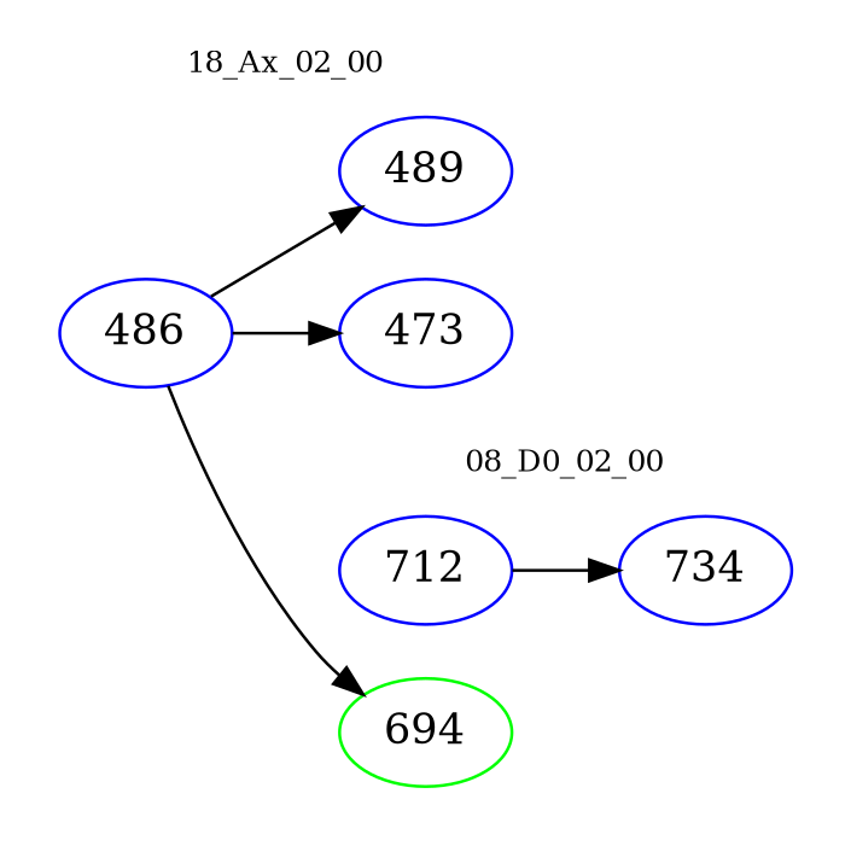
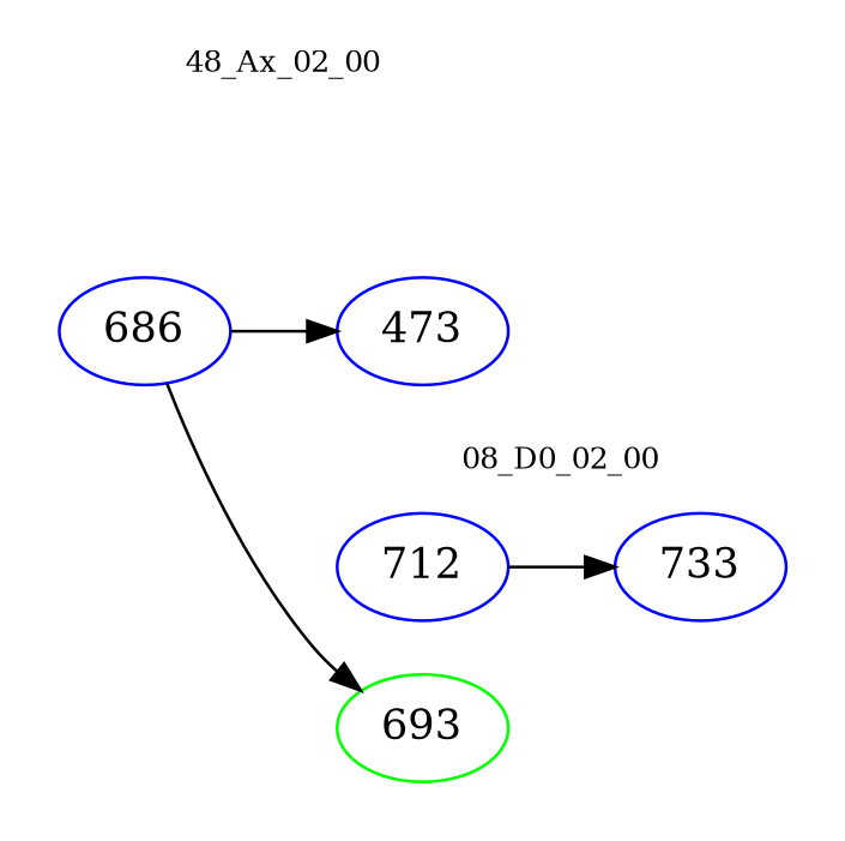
  digraph {
    rankdir=LR
    node [color=blue]
    edge [color=black]
-   n1 [label=486]
+   n1 [label=686]
    n2 [label=473]
-   n3 [label=489]
    n4 [label=712]
-   n5 [label=734]
-   n6 [color=green label=694]
+   n5 [label=733]
+   n6 [color=green label=693]
    subgraph cluster_1 {
      color=white
      fontsize=10
-     label="18_Ax_02_00"
+     label="48_Ax_02_00"
      n1
      n2
-     n3
    }
    subgraph cluster_2 {
      color=white
      fontsize=10
      label="08_D0_02_00"
      n4
      n5
      n6
    }
    n1 -> n2
-   n1 -> n3
    n1 -> n6
    n4 -> n5
  }
